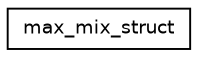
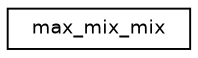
  digraph {
    rankdir=LR
-   n1 [color=black fillcolor=white fontname=Helvetica fontsize=10 height=0.2 label=max_mix_struct shape=record style=filled width=0.4]
+   n1 [color=black fillcolor=white fontname=Helvetica fontsize=10 height=0.2 label=max_mix_mix shape=record style=filled width=0.4]
  }
